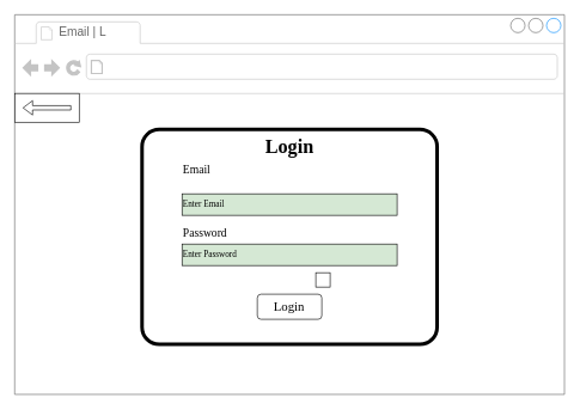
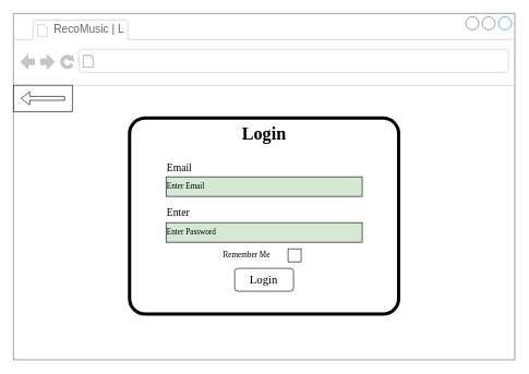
  <mxCell id="0" />
  <mxCell id="1" parent="0" />
  <mxCell id="2" value="" style="strokeWidth=1;shadow=0;dashed=0;align=center;html=1;shape=mxgraph.mockup.containers.browserWindow;rSize=0;strokeColor=#666666;strokeColor2=#008cff;strokeColor3=#c4c4c4;mainText=,;recursiveResize=0;" vertex="1" parent="1"><mxGeometry x="20" y="20" width="766.84" height="529.82" as="geometry" /></mxCell>
- <mxCell id="3" value="Email | L" style="strokeWidth=1;shadow=0;dashed=0;align=center;html=1;shape=mxgraph.mockup.containers.anchor;fontSize=17;fontColor=#666666;align=left;whiteSpace=wrap;" vertex="1" parent="2"><mxGeometry x="60" y="12" width="110" height="26" as="geometry" /></mxCell>
+ <mxCell id="3" value="RecoMusic | L" style="strokeWidth=1;shadow=0;dashed=0;align=center;html=1;shape=mxgraph.mockup.containers.anchor;fontSize=17;fontColor=#666666;align=left;whiteSpace=wrap;" vertex="1" parent="2"><mxGeometry x="60" y="12" width="110" height="26" as="geometry" /></mxCell>
  <mxCell id="4" value="" style="rounded=0;whiteSpace=wrap;html=1;" vertex="1" parent="2"><mxGeometry y="109.82" width="90" height="40.18" as="geometry" /></mxCell>
  <mxCell id="5" value="" style="shape=singleArrow;direction=west;whiteSpace=wrap;html=1;" vertex="1" parent="2"><mxGeometry x="11.66" y="119.91" width="66.67" height="20" as="geometry" /></mxCell>
  <mxCell id="6" value="" style="rounded=1;whiteSpace=wrap;html=1;strokeWidth=5;arcSize=8;" vertex="1" parent="2"><mxGeometry x="177.63" y="160" width="411.58" height="300" as="geometry" /></mxCell>
  <mxCell id="7" value="Login" style="text;html=1;strokeColor=none;fillColor=none;align=center;verticalAlign=middle;whiteSpace=wrap;rounded=0;fontFamily=Verdana;fontSize=27;fontStyle=1" vertex="1" parent="2"><mxGeometry x="340.13" y="170" width="86.58" height="30" as="geometry" /></mxCell>
  <mxCell id="8" value="Enter Email" style="rounded=0;whiteSpace=wrap;html=1;fontFamily=Verdana;align=left;fillColor=#d5e8d4;" vertex="1" parent="2"><mxGeometry x="233.42" y="249.91" width="300" height="30" as="geometry" /></mxCell>
- <mxCell id="9" value="Email" style="text;html=1;strokeColor=none;fillColor=none;align=left;verticalAlign=middle;whiteSpace=wrap;rounded=0;fontFamily=Verdana;fontSize=16;" vertex="1" parent="2"><mxGeometry x="233.42" y="199.91" width="60" height="30" as="geometry" /></mxCell>
+ <mxCell id="9" value="Email" style="text;html=1;strokeColor=none;fillColor=none;align=left;verticalAlign=middle;whiteSpace=wrap;rounded=0;fontFamily=Verdana;fontSize=16;" vertex="1" parent="2"><mxGeometry x="233.42" y="219.91" width="60" height="30" as="geometry" /></mxCell>
  <mxCell id="10" value="Enter Password" style="rounded=0;whiteSpace=wrap;html=1;fontFamily=Verdana;align=left;fillColor=#d5e8d4;" vertex="1" parent="2"><mxGeometry x="233.42" y="320" width="300" height="30" as="geometry" /></mxCell>
- <mxCell id="11" value="Password" style="text;html=1;strokeColor=none;fillColor=none;align=left;verticalAlign=middle;whiteSpace=wrap;rounded=0;fontFamily=Verdana;fontSize=16;" vertex="1" parent="2"><mxGeometry x="233.42" y="290" width="76.58" height="30" as="geometry" /></mxCell>
+ <mxCell id="11" value="Enter" style="text;html=1;strokeColor=none;fillColor=none;align=left;verticalAlign=middle;whiteSpace=wrap;rounded=0;fontFamily=Verdana;fontSize=16;" vertex="1" parent="2"><mxGeometry x="233.42" y="290" width="76.58" height="30" as="geometry" /></mxCell>
  <mxCell id="12" value="" style="rounded=0;whiteSpace=wrap;html=1;" vertex="1" parent="2"><mxGeometry x="420" y="360" width="20" height="20" as="geometry" /></mxCell>
+ <mxCell id="13" value="&lt;font face=&quot;Verdana&quot;&gt;Remember Me&lt;/font&gt;" style="text;html=1;strokeColor=none;fillColor=none;align=left;verticalAlign=middle;whiteSpace=wrap;rounded=0;" vertex="1" parent="2"><mxGeometry x="319" y="355" width="90" height="30" as="geometry" /></mxCell>
  <mxCell id="14" value="Login" style="rounded=1;whiteSpace=wrap;html=1;fontFamily=Verdana;fontSize=18;" vertex="1" parent="2"><mxGeometry x="338.42" y="390" width="90" height="35" as="geometry" /></mxCell>
